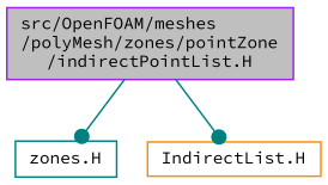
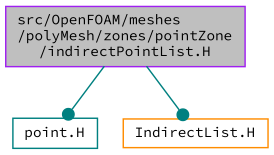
  digraph {
    fontname="Source Code Pro"
    node [fontname="Source Code Pro" fontsize=10 shape=record]
    edge [color=teal fontname="Source Code Pro" fontsize=10 labelfontname=Helvetica labelfontsize=10 style=solid arrowhead=dot]
    n1 [color=purple fillcolor=grey75 fontcolor=black height=0.2 label="src/OpenFOAM/meshes\l/polyMesh/zones/pointZone\l/indirectPointList.H" style=filled width=0.4]
-   n2 [color=teal height=0.2 label="zones.H" width=0.4]
+   n2 [color=teal height=0.2 label="point.H" width=0.4]
    n3 [color=darkorange height=0.2 label="IndirectList.H" width=0.4]
    n1 -> n2
    n1 -> n3
  }
